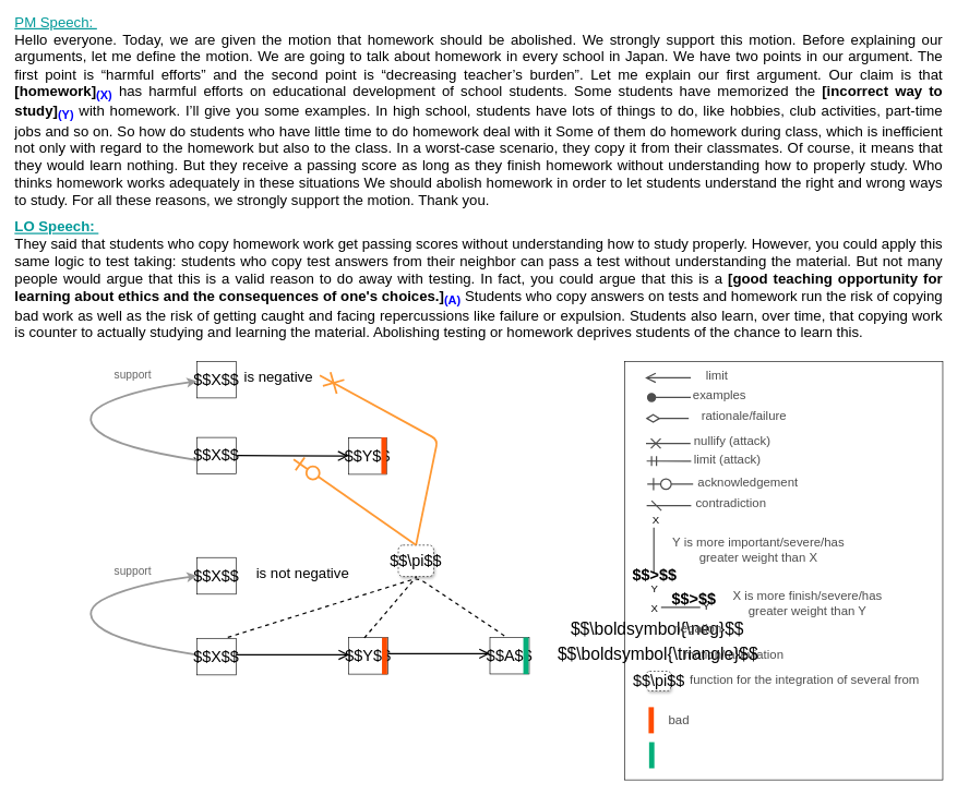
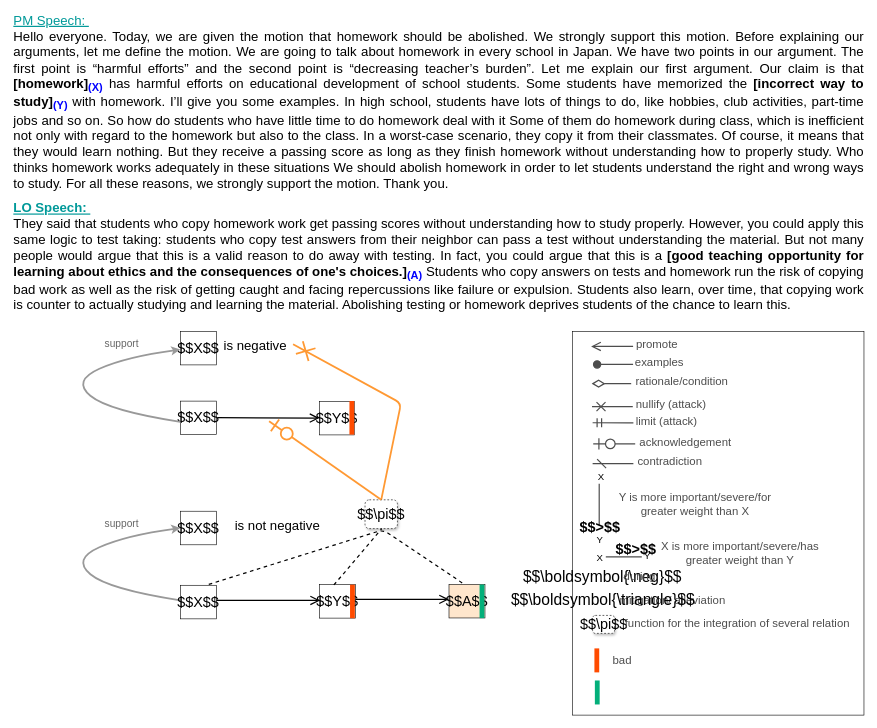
  <mxCell id="0" />
  <mxCell id="1" parent="0" />
  <mxCell id="2" value="&lt;div style=&quot;text-align: justify ; font-size: 22px&quot;&gt;&lt;font style=&quot;font-size: 22px&quot; color=&quot;#009999&quot;&gt;&lt;u&gt;PM Speech:&amp;nbsp;&lt;/u&gt;&lt;/font&gt;&lt;/div&gt;&lt;div style=&quot;text-align: justify&quot;&gt;&lt;span style=&quot;font-size: 22px&quot;&gt;Hello everyone. Today, we are given the motion that homework should be abolished. We strongly support this motion. Before explaining our arguments, let me define the motion. We are going to talk about homework in every school in Japan. We have two points in our argument. The first point is “harmful efforts” and the second point is “decreasing teacher’s burden”. Let me explain our first argument. Our claim is that &lt;b&gt;[homework]&lt;sub&gt;&lt;font color=&quot;#0000ff&quot;&gt;(X)&lt;/font&gt;&lt;/sub&gt;&lt;/b&gt; has harmful efforts on educational development of school students. Some students have memorized the &lt;b&gt;[incorrect way to study]&lt;sub&gt;&lt;font color=&quot;#0000ff&quot;&gt;(Y)&lt;/font&gt;&lt;/sub&gt;&lt;/b&gt; with homework. I’ll give you some examples. In high school, students have lots of things to do, like hobbies, club activities, part-time jobs and so on. So how do students who have little time to do homework deal with it Some of them do homework during class, which is inefficient not only with regard to the homework but also to the class. In a worst-case scenario, they copy it from their classmates. Of course, it means that they would learn nothing. But they receive a passing score as long as they finish homework without understanding how to properly study. Who thinks homework works adequately in these situations We should abolish homework in order to let students understand the right and wrong ways to study. For all these reasons, we strongly support the motion. Thank you.&lt;/span&gt;&lt;br&gt;&lt;/div&gt;" style="text;html=1;strokeColor=none;fillColor=none;align=left;verticalAlign=middle;whiteSpace=wrap;rounded=0;" parent="1" vertex="1"><mxGeometry x="20" y="20" width="1420" height="300" as="geometry" /></mxCell>
  <mxCell id="3" value="&lt;font style=&quot;font-size: 24px&quot;&gt;$$X$$&lt;/font&gt;" style="whiteSpace=wrap;html=1;align=center;" parent="1" vertex="1"><mxGeometry x="300" y="552" width="60" height="56" as="geometry" /></mxCell>
  <mxCell id="4" value="&lt;font style=&quot;font-size: 22px&quot;&gt;is negative&lt;/font&gt;" style="text;html=1;strokeColor=none;fillColor=none;align=center;verticalAlign=middle;whiteSpace=wrap;rounded=0;" parent="1" vertex="1"><mxGeometry x="370" y="558.5" width="110" height="35" as="geometry" /></mxCell>
  <mxCell id="5" value="&lt;font style=&quot;font-size: 17px&quot; color=&quot;#666666&quot;&gt;support&lt;/font&gt;" style="text;html=1;fillColor=none;align=center;verticalAlign=middle;whiteSpace=wrap;rounded=0;rotation=0;" parent="1" vertex="1"><mxGeometry x="170" y="558.5" width="65" height="30" as="geometry" /></mxCell>
  <mxCell id="6" value="&lt;font style=&quot;font-size: 24px&quot;&gt;$$X$$&lt;/font&gt;" style="whiteSpace=wrap;html=1;align=center;" parent="1" vertex="1"><mxGeometry x="300" y="852" width="60" height="56" as="geometry" /></mxCell>
  <mxCell id="7" value="&lt;font style=&quot;font-size: 22px&quot;&gt;is not negative&lt;/font&gt;" style="text;html=1;strokeColor=none;fillColor=none;align=center;verticalAlign=middle;whiteSpace=wrap;rounded=0;" parent="1" vertex="1"><mxGeometry x="383" y="859.5" width="158" height="35" as="geometry" /></mxCell>
  <mxCell id="8" value="" style="curved=1;endArrow=classic;html=1;strokeWidth=3;exitX=0;exitY=0.5;exitDx=0;exitDy=0;entryX=0;entryY=0.5;entryDx=0;entryDy=0;strokeColor=#999999;" parent="1" target="6" edge="1"><mxGeometry width="50" height="50" relative="1" as="geometry"><mxPoint x="300" y="1000.5" as="sourcePoint" /><mxPoint x="70" y="952" as="targetPoint" /><Array as="points"><mxPoint x="180" y="982" /><mxPoint x="120" y="932" /><mxPoint x="210" y="892" /></Array></mxGeometry></mxCell>
  <mxCell id="9" value="&lt;font style=&quot;font-size: 17px&quot; color=&quot;#666666&quot;&gt;support&lt;/font&gt;" style="text;html=1;fillColor=none;align=center;verticalAlign=middle;whiteSpace=wrap;rounded=0;rotation=0;" parent="1" vertex="1"><mxGeometry x="170" y="858.5" width="65" height="30" as="geometry" /></mxCell>
  <mxCell id="10" value="&lt;div style=&quot;text-align: justify ; font-size: 22px&quot;&gt;&lt;font style=&quot;font-size: 22px&quot; color=&quot;#009999&quot;&gt;&lt;b&gt;&lt;u&gt;LO Speech:&amp;nbsp;&lt;/u&gt;&lt;/b&gt;&lt;/font&gt;&lt;/div&gt;&lt;div style=&quot;text-align: justify&quot;&gt;&lt;span style=&quot;font-size: 22px&quot;&gt;They said that students who copy homework work get passing scores without understanding how to study properly. However, you could apply this same logic to test taking: students who copy test answers from their neighbor can pass a test without understanding the material. But not many people would argue that this is a valid reason to do away with testing. In fact, you could argue that this is a &lt;b&gt;[good teaching opportunity for learning about ethics and the consequences of one's choices.]&lt;sub&gt;&lt;font color=&quot;#0000ff&quot;&gt;(A)&lt;/font&gt;&lt;/sub&gt;&lt;/b&gt; Students who copy answers on tests and homework run the risk of copying bad work as well as the risk of getting caught and facing repercussions like failure or expulsion. Students also learn, over time, that copying work is counter to actually studying and learning the material. Abolishing testing or homework deprives students of the chance to learn this.&lt;/span&gt;&lt;br&gt;&lt;/div&gt;" style="text;html=1;strokeColor=none;fillColor=none;align=left;verticalAlign=middle;whiteSpace=wrap;rounded=0;" parent="1" vertex="1"><mxGeometry x="20" y="333" width="1420" height="190" as="geometry" /></mxCell>
  <mxCell id="11" value="&lt;span style=&quot;font-size: 24px&quot;&gt;$$X$$&lt;/span&gt;" style="whiteSpace=wrap;html=1;align=center;" parent="1" vertex="1"><mxGeometry x="300" y="975.5" width="60" height="56" as="geometry" /></mxCell>
  <mxCell id="12" value="&lt;font style=&quot;font-size: 24px&quot;&gt;$$Y$$&lt;/font&gt;" style="whiteSpace=wrap;html=1;align=center;" parent="1" vertex="1"><mxGeometry x="532" y="974.25" width="60" height="56" as="geometry" /></mxCell>
  <mxCell id="13" value="" style="endArrow=open;html=1;fontColor=#666666;endSize=12;entryX=0;entryY=0.5;entryDx=0;entryDy=0;endFill=0;strokeWidth=2;" parent="1" edge="1"><mxGeometry width="50" height="50" relative="1" as="geometry"><mxPoint x="360" y="1000.75" as="sourcePoint" /><mxPoint x="533" y="1000.75" as="targetPoint" /></mxGeometry></mxCell>
  <mxCell id="14" value="" style="whiteSpace=wrap;html=1;fontColor=#666666;strokeColor=none;fillColor=#FF4B00;" parent="1" vertex="1"><mxGeometry x="583" y="974.5" width="8" height="56" as="geometry" /></mxCell>
  <mxCell id="15" value="&lt;span style=&quot;font-size: 24px&quot;&gt;$$X$$&lt;/span&gt;" style="whiteSpace=wrap;html=1;align=center;" parent="1" vertex="1"><mxGeometry x="300" y="668.38" width="60" height="56" as="geometry" /></mxCell>
  <mxCell id="16" value="&lt;font style=&quot;font-size: 24px&quot;&gt;$$Y$$&lt;/font&gt;" style="whiteSpace=wrap;html=1;align=center;" parent="1" vertex="1"><mxGeometry x="532" y="668.75" width="58" height="56" as="geometry" /></mxCell>
  <mxCell id="17" value="" style="whiteSpace=wrap;html=1;fontColor=#666666;strokeColor=none;fillColor=#FF4B00;" parent="1" vertex="1"><mxGeometry x="582" y="668.25" width="8" height="56" as="geometry" /></mxCell>
  <mxCell id="18" value="" style="endArrow=open;html=1;fontColor=#666666;endSize=12;entryX=0;entryY=0.5;entryDx=0;entryDy=0;endFill=0;strokeWidth=2;exitX=1;exitY=0.5;exitDx=0;exitDy=0;" parent="1" target="16" edge="1"><mxGeometry width="50" height="50" relative="1" as="geometry"><mxPoint x="362" y="696.08" as="sourcePoint" /><mxPoint x="528" y="696.33" as="targetPoint" /></mxGeometry></mxCell>
  <mxCell id="19" value="" style="curved=1;endArrow=classic;html=1;strokeWidth=3;exitX=0;exitY=0.5;exitDx=0;exitDy=0;entryX=0;entryY=0.5;entryDx=0;entryDy=0;strokeColor=#999999;" parent="1" edge="1"><mxGeometry width="50" height="50" relative="1" as="geometry"><mxPoint x="300" y="703" as="sourcePoint" /><mxPoint x="300" y="582.5" as="targetPoint" /><Array as="points"><mxPoint x="180" y="684.5" /><mxPoint x="120" y="634.5" /><mxPoint x="210" y="594.5" /></Array></mxGeometry></mxCell>
  <mxCell id="20" value="" style="endArrow=none;html=1;endSize=0;strokeWidth=3;startArrow=cross;startFill=0;startSize=20;strokeColor=#FF9933;entryX=0.5;entryY=0;entryDx=0;entryDy=0;" parent="1" target="24" edge="1"><mxGeometry width="50" height="50" relative="1" as="geometry"><mxPoint x="488" y="573.5" as="sourcePoint" /><mxPoint x="522" y="873.5" as="targetPoint" /><Array as="points"><mxPoint x="668" y="672" /></Array></mxGeometry></mxCell>
- <mxCell id="21" value="&lt;font style=&quot;font-size: 24px&quot;&gt;$$A$$&lt;/font&gt;" style="whiteSpace=wrap;html=1;align=center;" parent="1" vertex="1"><mxGeometry x="748" y="974" width="60" height="56" as="geometry" /></mxCell>
+ <mxCell id="21" value="&lt;font style=&quot;font-size: 24px&quot;&gt;$$A$$&lt;/font&gt;" style="whiteSpace=wrap;html=1;align=center;fillColor=#ffe6cc;" parent="1" vertex="1"><mxGeometry x="748" y="974" width="60" height="56" as="geometry" /></mxCell>
  <mxCell id="22" value="" style="whiteSpace=wrap;html=1;fontColor=#666666;strokeColor=none;fillColor=#03AF7A;" parent="1" vertex="1"><mxGeometry x="799" y="974.25" width="8" height="56" as="geometry" /></mxCell>
  <mxCell id="23" value="" style="endArrow=open;html=1;fontColor=#666666;endSize=12;endFill=0;strokeWidth=2;" parent="1" edge="1"><mxGeometry width="50" height="50" relative="1" as="geometry"><mxPoint x="592" y="999" as="sourcePoint" /><mxPoint x="748" y="999" as="targetPoint" /></mxGeometry></mxCell>
  <mxCell id="24" value="&lt;font style=&quot;font-size: 24px&quot;&gt;$$\pi$$&lt;/font&gt;" style="whiteSpace=wrap;html=1;dashed=1;perimeterSpacing=0;shadow=1;align=center;rounded=1;" parent="1" vertex="1"><mxGeometry x="608" y="833" width="54" height="48" as="geometry" /></mxCell>
  <mxCell id="25" value="" style="endArrow=none;html=1;fontColor=#666666;endSize=12;strokeColor=#000000;dashed=1;strokeWidth=2;endFill=0;exitX=0.5;exitY=0;exitDx=0;exitDy=0;entryX=0.75;entryY=0;entryDx=0;entryDy=0;" parent="1" edge="1"><mxGeometry width="50" height="50" relative="1" as="geometry"><mxPoint x="770" y="971.5" as="sourcePoint" /><mxPoint x="345" y="974.75" as="targetPoint" /><Array as="points"><mxPoint x="638" y="883" /></Array></mxGeometry></mxCell>
  <mxCell id="26" value="" style="endArrow=none;html=1;strokeWidth=2;exitX=0.5;exitY=0;exitDx=0;exitDy=0;dashed=1;" parent="1" edge="1"><mxGeometry width="50" height="50" relative="1" as="geometry"><mxPoint x="556" y="975" as="sourcePoint" /><mxPoint x="636" y="881" as="targetPoint" /></mxGeometry></mxCell>
  <mxCell id="27" value="" style="endArrow=none;html=1;endSize=0;strokeWidth=3;startArrow=ERzeroToOne;startFill=1;startSize=20;strokeColor=#FF9933;entryX=0.5;entryY=0;entryDx=0;entryDy=0;" parent="1" target="24" edge="1"><mxGeometry width="50" height="50" relative="1" as="geometry"><mxPoint x="448" y="702" as="sourcePoint" /><mxPoint x="468" y="992" as="targetPoint" /><Array as="points" /></mxGeometry></mxCell>
  <mxCell id="28" value="" style="rounded=0;whiteSpace=wrap;html=1;glass=0;sketch=0;strokeColor=default;fillColor=none;" vertex="1" parent="1"><mxGeometry x="954" y="552" width="486" height="640" as="geometry" /></mxCell>
  <mxCell id="29" value="" style="endArrow=ERzeroToOne;html=1;endFill=1;endSize=16;strokeWidth=2;strokeColor=#4D4D4D;" edge="1" parent="1"><mxGeometry width="50" height="50" relative="1" as="geometry"><mxPoint x="1058.5" y="739.75" as="sourcePoint" /><mxPoint x="988.5" y="739.75" as="targetPoint" /></mxGeometry></mxCell>
  <mxCell id="30" value="" style="endArrow=none;html=1;endSize=16;strokeWidth=2;strokeColor=#4D4D4D;" edge="1" parent="1"><mxGeometry width="50" height="50" relative="1" as="geometry"><mxPoint x="998.5" y="876" as="sourcePoint" /><mxPoint x="998.5" y="806" as="targetPoint" /></mxGeometry></mxCell>
  <mxCell id="31" value="&lt;span style=&quot;font-size: 24px&quot;&gt;&lt;font style=&quot;font-size: 24px&quot;&gt;$$&amp;gt;$$&lt;/font&gt;&lt;/span&gt;" style="text;html=1;strokeColor=none;fillColor=none;align=center;verticalAlign=middle;whiteSpace=wrap;rounded=0;fontSize=24;fontStyle=1;horizontal=1;" vertex="1" parent="1"><mxGeometry x="979.5" y="869" width="40" height="20" as="geometry" /></mxCell>
- <mxCell id="32" value="&lt;span style=&quot;font-size: 19px&quot;&gt;Y is more important/severe/has greater weight than X&lt;/span&gt;" style="text;html=1;strokeColor=none;fillColor=none;align=center;verticalAlign=middle;whiteSpace=wrap;rounded=0;fontColor=#4D4D4D;" vertex="1" parent="1"><mxGeometry x="1010.5" y="816" width="294.5" height="50" as="geometry" /></mxCell>
+ <mxCell id="32" value="&lt;span style=&quot;font-size: 19px&quot;&gt;Y is more important/severe/for greater weight than X&lt;/span&gt;" style="text;html=1;strokeColor=none;fillColor=none;align=center;verticalAlign=middle;whiteSpace=wrap;rounded=0;fontColor=#4D4D4D;" vertex="1" parent="1"><mxGeometry x="1010.5" y="816" width="294.5" height="50" as="geometry" /></mxCell>
  <mxCell id="33" value="&lt;font style=&quot;font-size: 16px&quot;&gt;X&lt;/font&gt;" style="text;html=1;strokeColor=none;fillColor=none;align=center;verticalAlign=middle;whiteSpace=wrap;rounded=0;fontSize=14;" vertex="1" parent="1"><mxGeometry x="981.5" y="783.75" width="40" height="20" as="geometry" /></mxCell>
  <mxCell id="34" value="&lt;font style=&quot;font-size: 16px&quot;&gt;Y&lt;/font&gt;" style="text;html=1;strokeColor=none;fillColor=none;align=center;verticalAlign=middle;whiteSpace=wrap;rounded=0;fontSize=14;" vertex="1" parent="1"><mxGeometry x="979.5" y="889" width="40" height="20" as="geometry" /></mxCell>
  <mxCell id="35" value="" style="endArrow=none;html=1;endSize=0;strokeWidth=2;startArrow=cross;startFill=0;startSize=12;strokeColor=#4D4D4D;" edge="1" parent="1"><mxGeometry width="50" height="50" relative="1" as="geometry"><mxPoint x="986.5" y="677.5" as="sourcePoint" /><mxPoint x="1054.5" y="677.62" as="targetPoint" /><Array as="points"><mxPoint x="1054.5" y="677.62" /><mxPoint x="1036.5" y="677.5" /></Array></mxGeometry></mxCell>
  <mxCell id="36" value="&lt;font style=&quot;font-size: 19px&quot;&gt;nullify (attack)&lt;/font&gt;" style="text;html=1;strokeColor=none;fillColor=none;align=center;verticalAlign=middle;whiteSpace=wrap;rounded=0;fontColor=#4D4D4D;" vertex="1" parent="1"><mxGeometry x="1048.5" y="657.75" width="138.5" height="34" as="geometry" /></mxCell>
  <mxCell id="37" value="" style="endArrow=open;html=1;fontColor=#666666;endSize=12;endFill=0;strokeWidth=2;strokeColor=#4D4D4D;" edge="1" parent="1"><mxGeometry width="50" height="50" relative="1" as="geometry"><mxPoint x="1055" y="577.25" as="sourcePoint" /><mxPoint x="985" y="577.25" as="targetPoint" /></mxGeometry></mxCell>
- <mxCell id="38" value="&lt;span style=&quot;font-size: 19px&quot;&gt;limit&lt;/span&gt;" style="text;html=1;strokeColor=none;fillColor=none;align=center;verticalAlign=middle;whiteSpace=wrap;rounded=0;fontColor=#4D4D4D;" vertex="1" parent="1"><mxGeometry x="1055" y="558.25" width="80" height="34" as="geometry" /></mxCell>
+ <mxCell id="38" value="&lt;span style=&quot;font-size: 19px&quot;&gt;promote&lt;/span&gt;" style="text;html=1;strokeColor=none;fillColor=none;align=center;verticalAlign=middle;whiteSpace=wrap;rounded=0;fontColor=#4D4D4D;" vertex="1" parent="1"><mxGeometry x="1055" y="558.25" width="80" height="34" as="geometry" /></mxCell>
  <mxCell id="39" value="" style="endArrow=oval;html=1;fontColor=#666666;endSize=12;endFill=1;strokeWidth=2;strokeColor=#4D4D4D;" edge="1" parent="1"><mxGeometry width="50" height="50" relative="1" as="geometry"><mxPoint x="1055" y="607.25" as="sourcePoint" /><mxPoint x="995" y="607.25" as="targetPoint" /></mxGeometry></mxCell>
  <mxCell id="40" value="&lt;span style=&quot;font-size: 19px&quot;&gt;examples&lt;/span&gt;" style="text;html=1;strokeColor=none;fillColor=none;align=center;verticalAlign=middle;whiteSpace=wrap;rounded=0;fontColor=#4D4D4D;" vertex="1" parent="1"><mxGeometry x="1059" y="588.25" width="80" height="34" as="geometry" /></mxCell>
  <mxCell id="41" value="" style="endArrow=none;html=1;endSize=0;strokeWidth=2;startArrow=diamondThin;startFill=0;startSize=17;strokeColor=#4D4D4D;" edge="1" parent="1"><mxGeometry width="50" height="50" relative="1" as="geometry"><mxPoint x="986" y="639.25" as="sourcePoint" /><mxPoint x="1024" y="639.25" as="targetPoint" /><Array as="points"><mxPoint x="1056" y="639.25" /><mxPoint x="1034" y="639.25" /></Array></mxGeometry></mxCell>
- <mxCell id="42" value="&lt;font style=&quot;font-size: 19px&quot;&gt;rationale/failure&lt;/font&gt;" style="text;html=1;strokeColor=none;fillColor=none;align=center;verticalAlign=middle;whiteSpace=wrap;rounded=0;fontColor=#4D4D4D;" vertex="1" parent="1"><mxGeometry x="1051" y="619.25" width="171" height="34" as="geometry" /></mxCell>
+ <mxCell id="42" value="&lt;font style=&quot;font-size: 19px&quot;&gt;rationale/condition&lt;/font&gt;" style="text;html=1;strokeColor=none;fillColor=none;align=center;verticalAlign=middle;whiteSpace=wrap;rounded=0;fontColor=#4D4D4D;" vertex="1" parent="1"><mxGeometry x="1051" y="619.25" width="171" height="34" as="geometry" /></mxCell>
  <mxCell id="43" value="&lt;font style=&quot;font-size: 19px&quot;&gt;acknowledgement&lt;/font&gt;" style="text;html=1;strokeColor=none;fillColor=none;align=center;verticalAlign=middle;whiteSpace=wrap;rounded=0;fontColor=#4D4D4D;" vertex="1" parent="1"><mxGeometry x="1059" y="719.75" width="167" height="34" as="geometry" /></mxCell>
  <mxCell id="44" value="" style="endArrow=none;html=1;endSize=16;strokeWidth=2;strokeColor=#4D4D4D;" edge="1" parent="1"><mxGeometry width="50" height="50" relative="1" as="geometry"><mxPoint x="1069.5" y="928.25" as="sourcePoint" /><mxPoint x="1009.5" y="928.25" as="targetPoint" /></mxGeometry></mxCell>
  <mxCell id="45" value="&lt;span style=&quot;font-size: 24px&quot;&gt;&lt;font style=&quot;font-size: 24px&quot;&gt;$$&amp;gt;$$&lt;/font&gt;&lt;/span&gt;" style="text;html=1;strokeColor=none;fillColor=none;align=center;verticalAlign=middle;whiteSpace=wrap;rounded=0;fontSize=24;fontStyle=1;horizontal=1;" vertex="1" parent="1"><mxGeometry x="1039.5" y="906.25" width="40" height="20" as="geometry" /></mxCell>
  <mxCell id="46" value="&lt;font style=&quot;font-size: 16px&quot;&gt;X&lt;/font&gt;" style="text;html=1;strokeColor=none;fillColor=none;align=center;verticalAlign=middle;whiteSpace=wrap;rounded=0;fontSize=14;" vertex="1" parent="1"><mxGeometry x="979.5" y="920.25" width="40" height="20" as="geometry" /></mxCell>
  <mxCell id="47" value="&lt;font style=&quot;font-size: 16px&quot;&gt;Y&lt;/font&gt;" style="text;html=1;strokeColor=none;fillColor=none;align=center;verticalAlign=middle;whiteSpace=wrap;rounded=0;fontSize=14;" vertex="1" parent="1"><mxGeometry x="1058.5" y="917.25" width="40" height="20" as="geometry" /></mxCell>
- <mxCell id="48" value="&lt;span style=&quot;font-size: 19px&quot;&gt;X is more finish/severe/has greater weight&amp;nbsp;&lt;/span&gt;&lt;span style=&quot;font-size: 19px&quot;&gt;than Y&lt;/span&gt;" style="text;html=1;strokeColor=none;fillColor=none;align=center;verticalAlign=middle;whiteSpace=wrap;rounded=0;fontColor=#4D4D4D;" vertex="1" parent="1"><mxGeometry x="1099.5" y="906.25" width="266.5" height="34" as="geometry" /></mxCell>
+ <mxCell id="48" value="&lt;span style=&quot;font-size: 19px&quot;&gt;X is more important/severe/has greater weight&amp;nbsp;&lt;/span&gt;&lt;span style=&quot;font-size: 19px&quot;&gt;than Y&lt;/span&gt;" style="text;html=1;strokeColor=none;fillColor=none;align=center;verticalAlign=middle;whiteSpace=wrap;rounded=0;fontColor=#4D4D4D;" vertex="1" parent="1"><mxGeometry x="1099.5" y="906.25" width="266.5" height="34" as="geometry" /></mxCell>
  <mxCell id="49" value="" style="endArrow=none;html=1;endSize=0;strokeWidth=2;startArrow=dash;startFill=0;startSize=12;strokeColor=#4D4D4D;" edge="1" parent="1"><mxGeometry width="50" height="50" relative="1" as="geometry"><mxPoint x="987.5" y="772.5" as="sourcePoint" /><mxPoint x="1055.5" y="772.62" as="targetPoint" /><Array as="points"><mxPoint x="1055.5" y="772.62" /><mxPoint x="1037.5" y="772.5" /></Array></mxGeometry></mxCell>
  <mxCell id="50" value="&lt;font style=&quot;font-size: 19px&quot;&gt;contradiction&lt;/font&gt;" style="text;html=1;strokeColor=none;fillColor=none;align=center;verticalAlign=middle;whiteSpace=wrap;rounded=0;fontColor=#4D4D4D;" vertex="1" parent="1"><mxGeometry x="1061.5" y="752.75" width="109" height="34" as="geometry" /></mxCell>
  <mxCell id="51" value="" style="whiteSpace=wrap;html=1;fontColor=#666666;strokeColor=none;fillColor=#FF4B00;" vertex="1" parent="1"><mxGeometry x="990.5" y="1080.75" width="8" height="40" as="geometry" /></mxCell>
  <mxCell id="52" value="&lt;span style=&quot;font-size: 19px&quot;&gt;bad&lt;/span&gt;" style="text;html=1;strokeColor=none;fillColor=none;align=center;verticalAlign=middle;whiteSpace=wrap;rounded=0;fontColor=#4D4D4D;" vertex="1" parent="1"><mxGeometry x="1009" y="1083.75" width="55.5" height="34" as="geometry" /></mxCell>
  <mxCell id="53" value="" style="whiteSpace=wrap;html=1;fontColor=#666666;strokeColor=none;fillColor=#03AF7A;" vertex="1" parent="1"><mxGeometry x="991.25" y="1134.25" width="8" height="40" as="geometry" /></mxCell>
- <mxCell id="54" value="&lt;span style=&quot;font-size: 19px&quot;&gt;motion/&amp;nbsp;&lt;/span&gt;&lt;span style=&quot;font-size: 19px&quot;&gt;alleviation&lt;/span&gt;" style="text;html=1;strokeColor=none;fillColor=none;align=center;verticalAlign=middle;whiteSpace=wrap;rounded=0;fontColor=#4D4D4D;" vertex="1" parent="1"><mxGeometry x="1028.25" y="983.5" width="186" height="34" as="geometry" /></mxCell>
+ <mxCell id="54" value="&lt;span style=&quot;font-size: 19px&quot;&gt;mitigation/&amp;nbsp;&lt;/span&gt;&lt;span style=&quot;font-size: 19px&quot;&gt;alleviation&lt;/span&gt;" style="text;html=1;strokeColor=none;fillColor=none;align=center;verticalAlign=middle;whiteSpace=wrap;rounded=0;fontColor=#4D4D4D;" vertex="1" parent="1"><mxGeometry x="1028.25" y="983.5" width="186" height="34" as="geometry" /></mxCell>
  <mxCell id="55" value="&lt;font style=&quot;font-size: 26px&quot;&gt;$$\boldsymbol{\triangle}$$&lt;/font&gt;" style="text;html=1;strokeColor=none;fillColor=none;align=center;verticalAlign=middle;whiteSpace=wrap;rounded=0;" vertex="1" parent="1"><mxGeometry x="975.25" y="982.5" width="60" height="35" as="geometry" /></mxCell>
  <mxCell id="56" value="&lt;font style=&quot;font-size: 26px&quot;&gt;$$\boldsymbol{\neg}$$&lt;/font&gt;" style="text;html=1;strokeColor=none;fillColor=none;align=center;verticalAlign=middle;whiteSpace=wrap;rounded=0;" vertex="1" parent="1"><mxGeometry x="973.5" y="943.5" width="60" height="35" as="geometry" /></mxCell>
- <mxCell id="57" value="&lt;span style=&quot;font-size: 19px&quot;&gt;negation&lt;/span&gt;" style="text;html=1;strokeColor=none;fillColor=none;align=center;verticalAlign=middle;whiteSpace=wrap;rounded=0;fontColor=#4D4D4D;" vertex="1" parent="1"><mxGeometry x="1026" y="943.5" width="80" height="34" as="geometry" /></mxCell>
+ <mxCell id="57" value="&lt;span style=&quot;font-size: 19px&quot;&gt;during&lt;/span&gt;" style="text;html=1;strokeColor=none;fillColor=none;align=center;verticalAlign=middle;whiteSpace=wrap;rounded=0;fontColor=#4D4D4D;" vertex="1" parent="1"><mxGeometry x="1026" y="943.5" width="80" height="34" as="geometry" /></mxCell>
  <mxCell id="58" value="&lt;font style=&quot;font-size: 24px&quot;&gt;$$\pi$$&lt;/font&gt;" style="whiteSpace=wrap;html=1;dashed=1;perimeterSpacing=0;shadow=1;align=center;rounded=1;" vertex="1" parent="1"><mxGeometry x="987.5" y="1025.75" width="36.5" height="30" as="geometry" /></mxCell>
- <mxCell id="59" value="&lt;span style=&quot;font-size: 19px&quot;&gt;function for the integration of several from&lt;/span&gt;" style="text;html=1;strokeColor=none;fillColor=none;align=center;verticalAlign=middle;whiteSpace=wrap;rounded=0;fontColor=#4D4D4D;" vertex="1" parent="1"><mxGeometry x="1028.25" y="1021.75" width="401.75" height="34" as="geometry" /></mxCell>
+ <mxCell id="59" value="&lt;span style=&quot;font-size: 19px&quot;&gt;function for the integration of several relation&lt;/span&gt;" style="text;html=1;strokeColor=none;fillColor=none;align=center;verticalAlign=middle;whiteSpace=wrap;rounded=0;fontColor=#4D4D4D;" vertex="1" parent="1"><mxGeometry x="1028.25" y="1021.75" width="401.75" height="34" as="geometry" /></mxCell>
  <mxCell id="60" value="" style="endArrow=none;html=1;endSize=0;strokeWidth=2;startArrow=ERmandOne;startFill=0;startSize=12;strokeColor=#4D4D4D;" edge="1" parent="1"><mxGeometry width="50" height="50" relative="1" as="geometry"><mxPoint x="987.5" y="704.5" as="sourcePoint" /><mxPoint x="1055.5" y="704.62" as="targetPoint" /><Array as="points"><mxPoint x="1055.5" y="704.62" /><mxPoint x="1037.5" y="704.5" /></Array></mxGeometry></mxCell>
  <mxCell id="61" value="&lt;span style=&quot;font-size: 19px&quot;&gt;limit (attack)&lt;/span&gt;" style="text;html=1;strokeColor=none;fillColor=none;align=center;verticalAlign=middle;whiteSpace=wrap;rounded=0;fontColor=#4D4D4D;" vertex="1" parent="1"><mxGeometry x="1046.5" y="684.75" width="127.5" height="34" as="geometry" /></mxCell>
